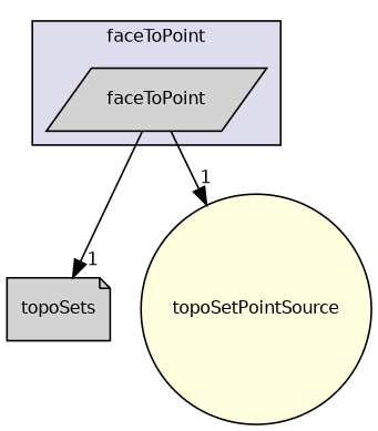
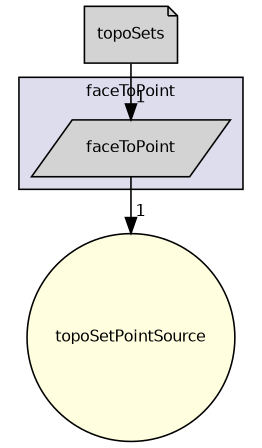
  digraph {
    compound=true
    node [fillcolor=lightgrey fontname=Helvetica fontsize=10 style=filled]
    edge [headlabel=1 labeldistance=1.5 labelfontname=Helvetica labelfontsize=10 style=solid]
    n1 [label=faceToPoint pencolor=black shape=parallelogram]
    n2 [label=topoSets shape=note]
    n3 [fillcolor=lightyellow label=topoSetPointSource shape=circle]
    subgraph cluster_1 {
      bgcolor="#ddddee"
      fontname=Helvetica
      fontsize=10
      label=faceToPoint
      pencolor=black
      n1
    }
-   n1 -> n2
+   n2 -> n1
    n1 -> n3
  }
